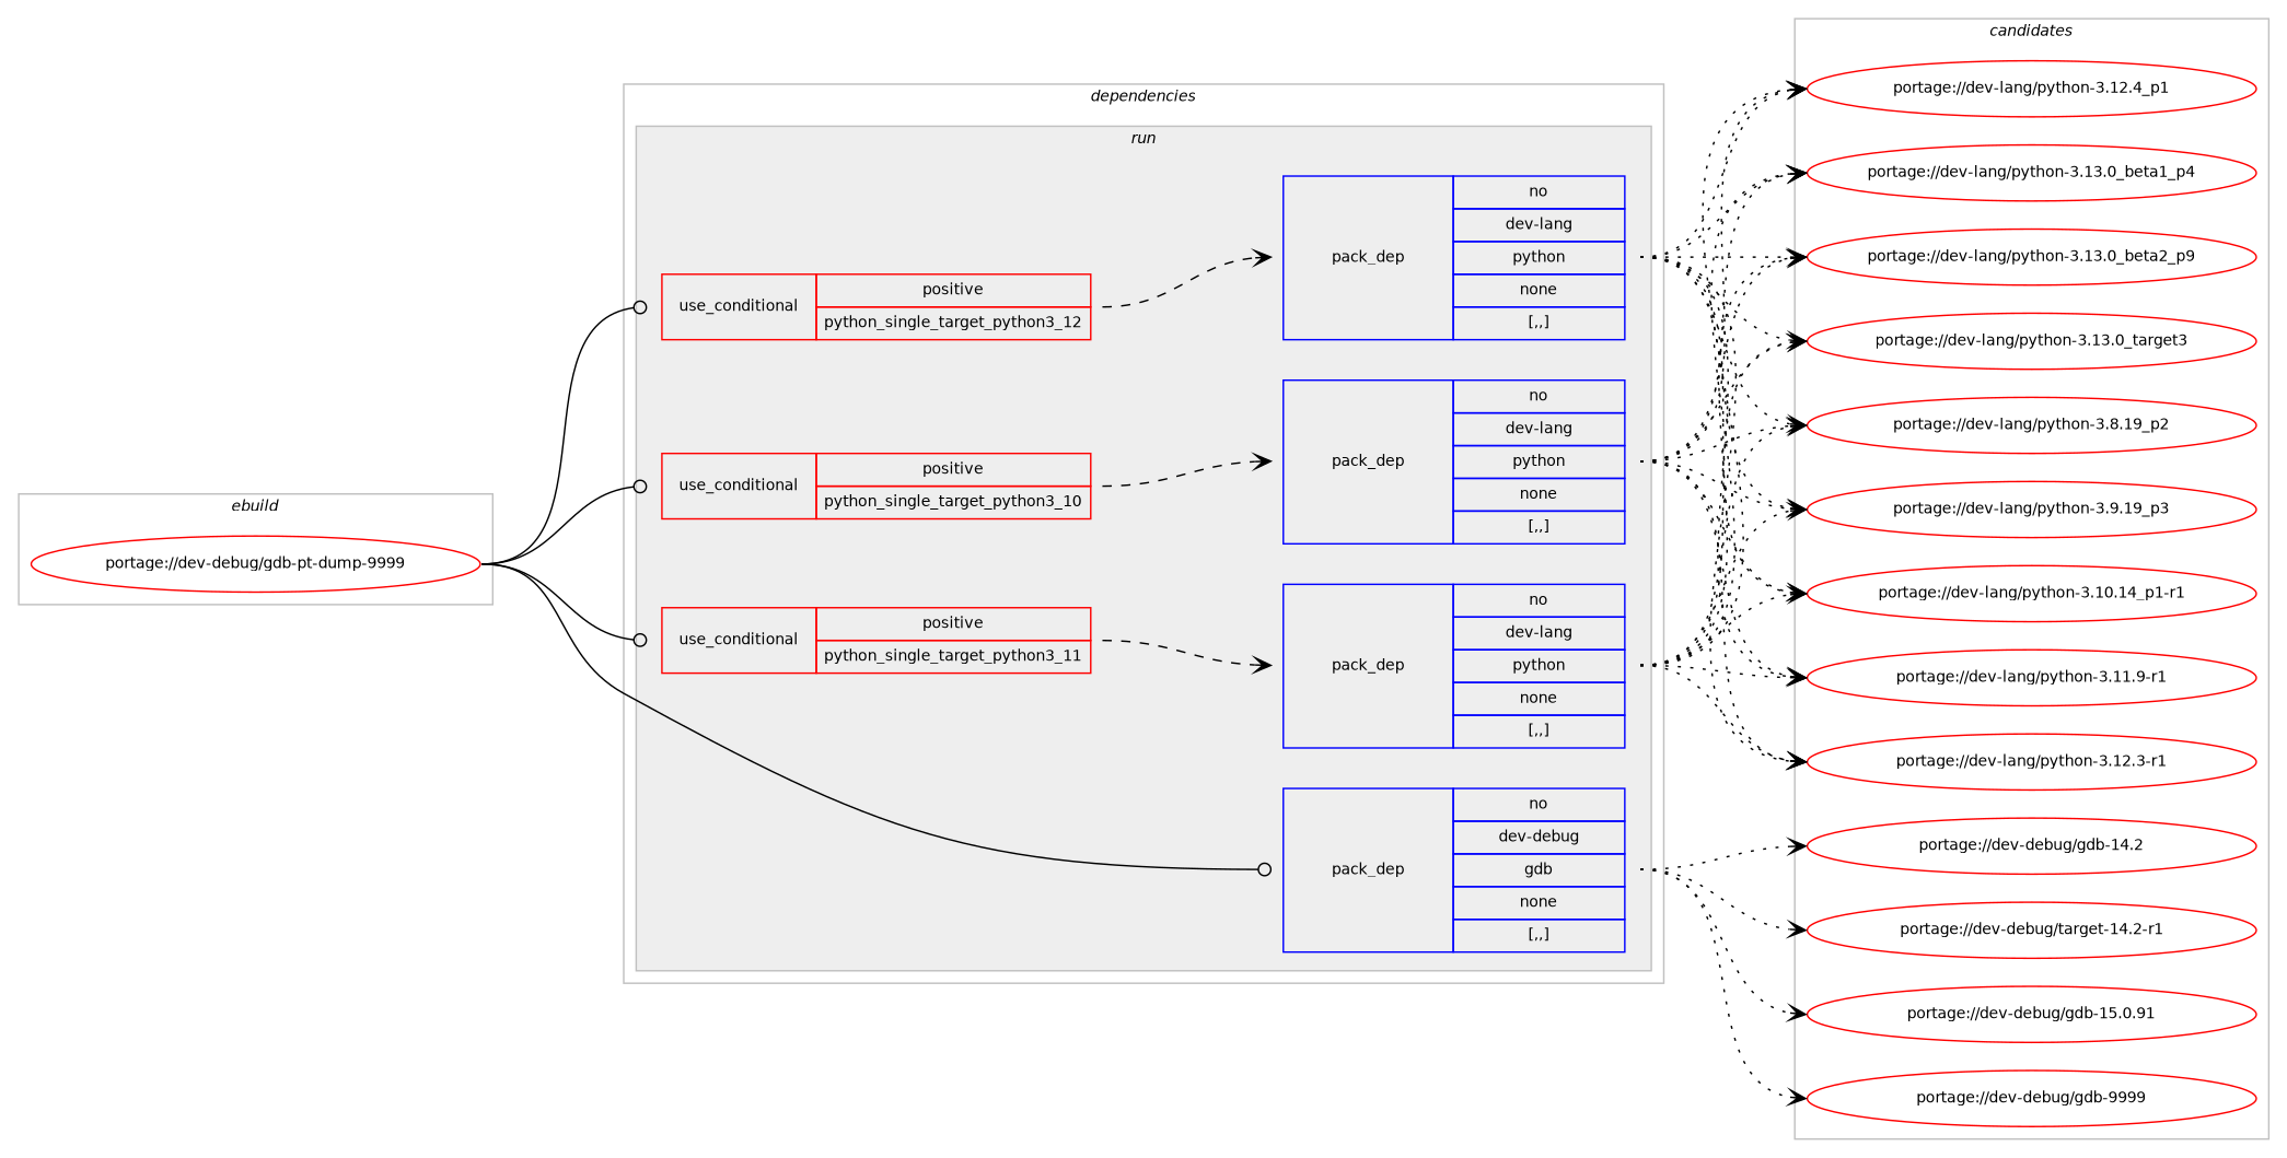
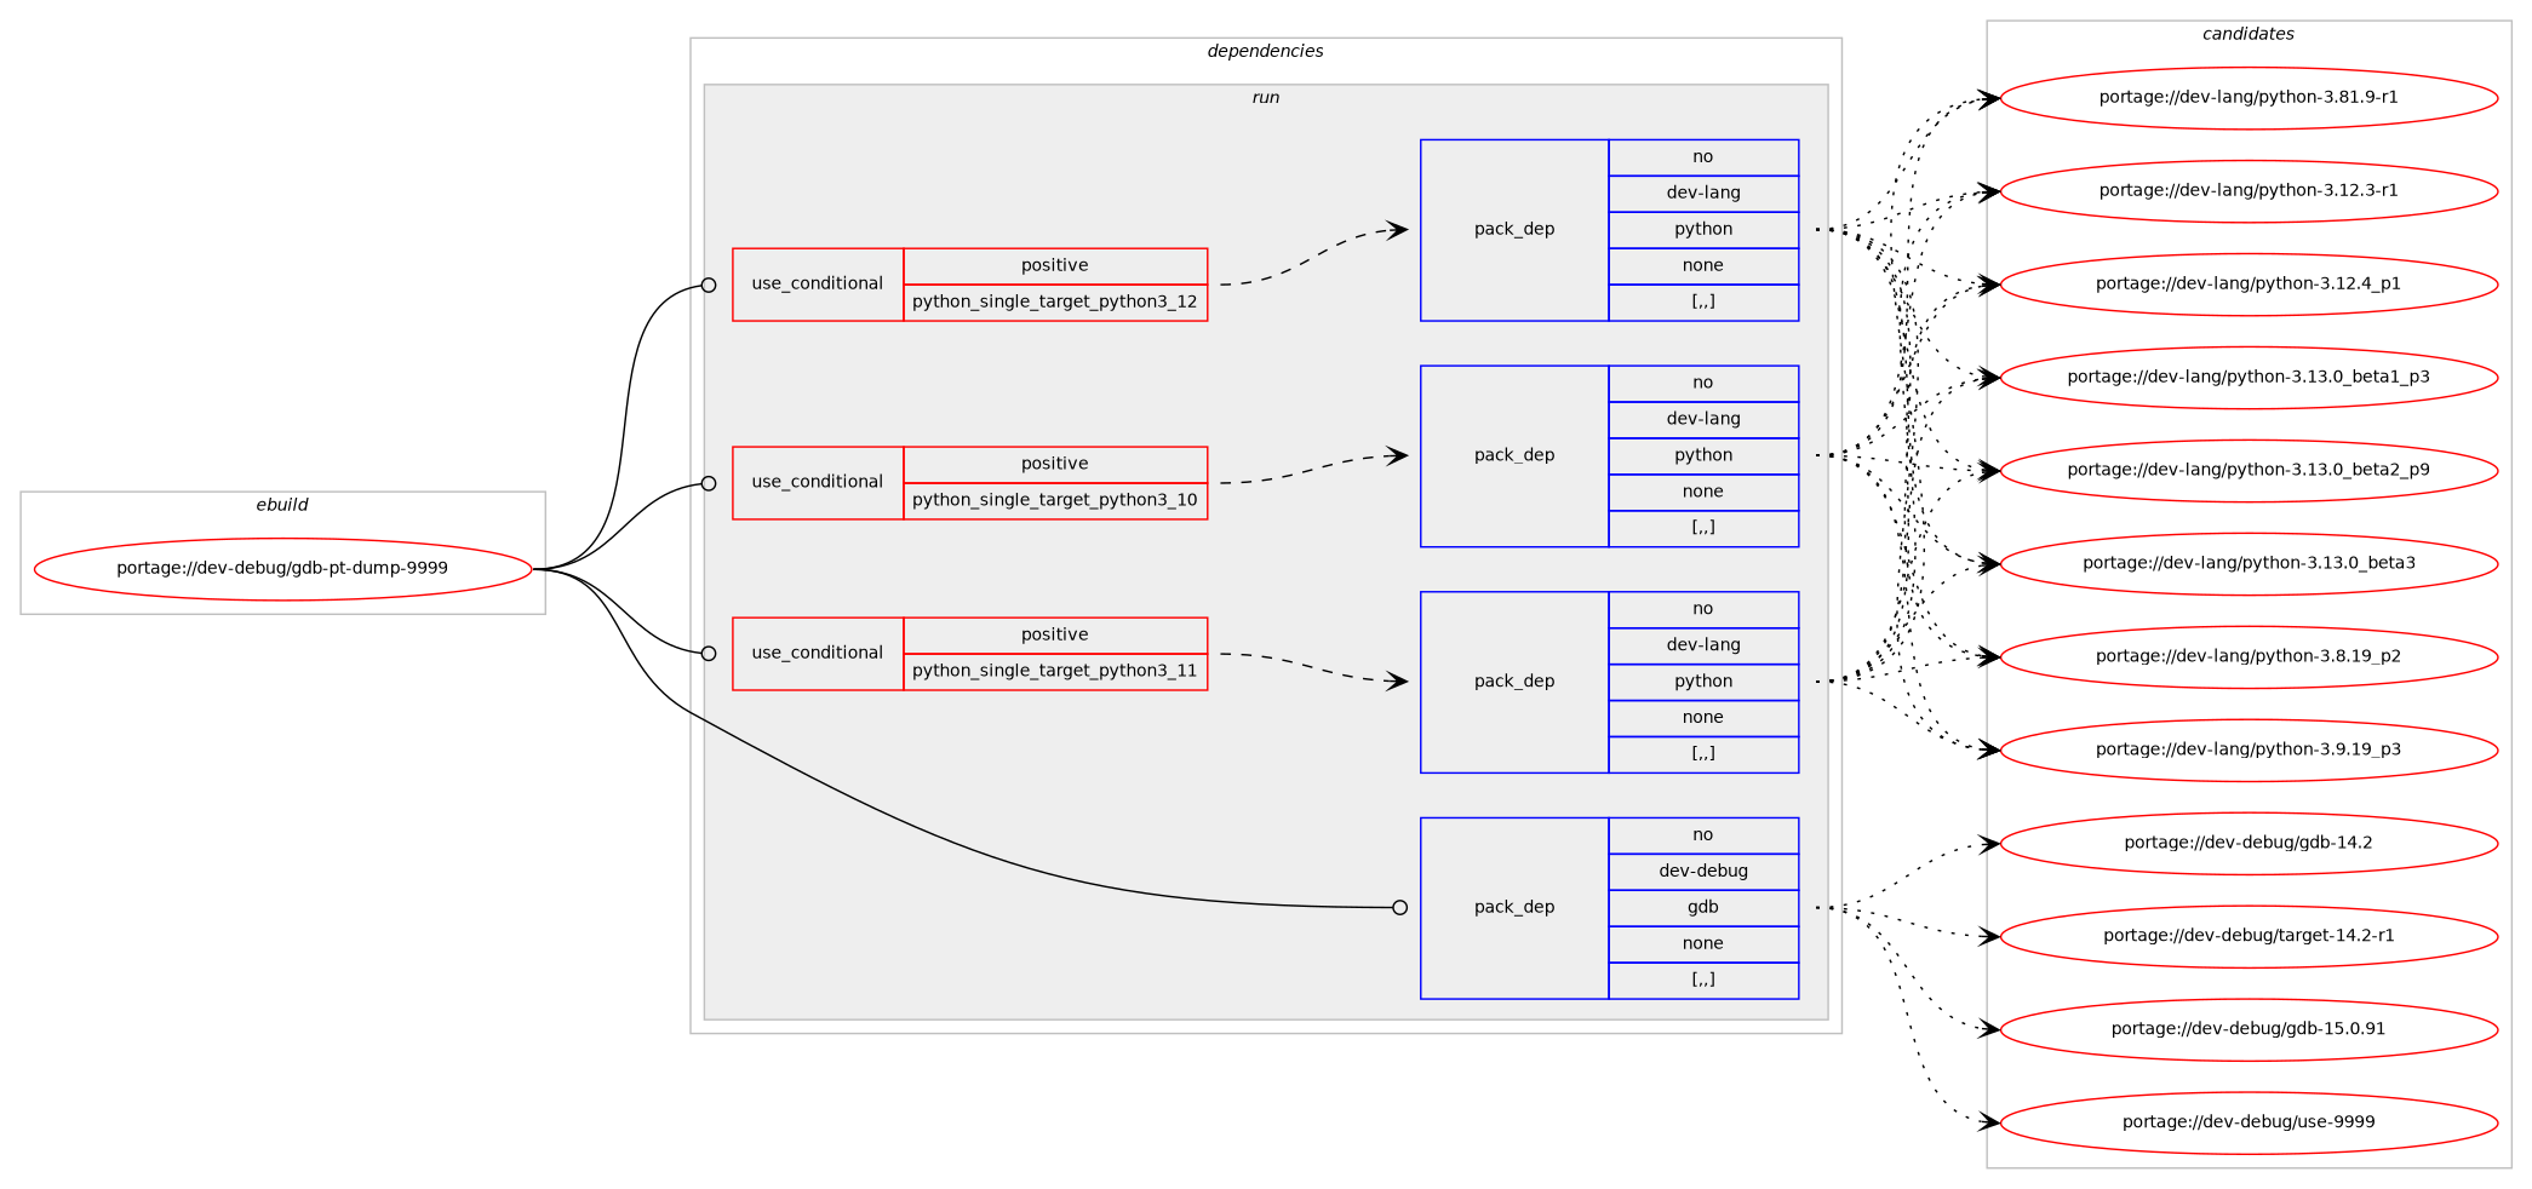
  digraph {
    compound=true
    concentrate=true
    fontname=Helvetica
    fontsize=10
    newrank=true
    rankdir=LR
    ranksep=1.5
    node [color=red fontname=Helvetica fontsize=10]
    edge [arrowhead=vee headport=w style=dotted tailport=e weight=100]
    n1 [label="portage://dev-debug/gdb-pt-dump-9999" width=4]
    n2 [color=blue label=<<TABLE BORDER="0" CELLBORDER="1" CELLSPACING="0" CELLPADDING="4" WIDTH="220"><TR><TD ROWSPAN="6" CELLPADDING="30">pack_dep</TD></TR><TR><TD WIDTH="110">no</TD></TR><TR><TD>dev-lang</TD></TR><TR><TD>python</TD></TR><TR><TD>none</TD></TR><TR><TD>[,,]</TD></TR></TABLE>> shape=none]
    n3 [label=<<TABLE BORDER="0" CELLBORDER="1" CELLSPACING="0" CELLPADDING="4"><TR><TD ROWSPAN="3" CELLPADDING="10">use_conditional</TD></TR><TR><TD>positive</TD></TR><TR><TD>python_single_target_python3_10</TD></TR></TABLE>> shape=none]
    n4 [color=blue label=<<TABLE BORDER="0" CELLBORDER="1" CELLSPACING="0" CELLPADDING="4" WIDTH="220"><TR><TD ROWSPAN="6" CELLPADDING="30">pack_dep</TD></TR><TR><TD WIDTH="110">no</TD></TR><TR><TD>dev-lang</TD></TR><TR><TD>python</TD></TR><TR><TD>none</TD></TR><TR><TD>[,,]</TD></TR></TABLE>> shape=none]
    n5 [label=<<TABLE BORDER="0" CELLBORDER="1" CELLSPACING="0" CELLPADDING="4"><TR><TD ROWSPAN="3" CELLPADDING="10">use_conditional</TD></TR><TR><TD>positive</TD></TR><TR><TD>python_single_target_python3_11</TD></TR></TABLE>> shape=none]
    n6 [color=blue label=<<TABLE BORDER="0" CELLBORDER="1" CELLSPACING="0" CELLPADDING="4" WIDTH="220"><TR><TD ROWSPAN="6" CELLPADDING="30">pack_dep</TD></TR><TR><TD WIDTH="110">no</TD></TR><TR><TD>dev-lang</TD></TR><TR><TD>python</TD></TR><TR><TD>none</TD></TR><TR><TD>[,,]</TD></TR></TABLE>> shape=none]
    n7 [label=<<TABLE BORDER="0" CELLBORDER="1" CELLSPACING="0" CELLPADDING="4"><TR><TD ROWSPAN="3" CELLPADDING="10">use_conditional</TD></TR><TR><TD>positive</TD></TR><TR><TD>python_single_target_python3_12</TD></TR></TABLE>> shape=none]
    n8 [color=blue label=<<TABLE BORDER="0" CELLBORDER="1" CELLSPACING="0" CELLPADDING="4" WIDTH="220"><TR><TD ROWSPAN="6" CELLPADDING="30">pack_dep</TD></TR><TR><TD WIDTH="110">no</TD></TR><TR><TD>dev-debug</TD></TR><TR><TD>gdb</TD></TR><TR><TD>none</TD></TR><TR><TD>[,,]</TD></TR></TABLE>> shape=none]
-   n9 [label="portage://dev-lang/python-3.10.14_p1-r1" width=4]
-   n10 [label="portage://dev-lang/python-3.11.9-r1" width=4]
+   n10 [label="portage://dev-lang/python-3.81.9-r1" width=4]
    n11 [label="portage://dev-lang/python-3.12.3-r1" width=4]
    n12 [label="portage://dev-lang/python-3.12.4_p1" width=4]
-   n13 [label="portage://dev-lang/python-3.13.0_beta1_p4" width=4]
+   n13 [label="portage://dev-lang/python-3.13.0_beta1_p3" width=4]
    n14 [label="portage://dev-lang/python-3.13.0_beta2_p9" width=4]
-   n15 [label="portage://dev-lang/python-3.13.0_target3" width=4]
+   n15 [label="portage://dev-lang/python-3.13.0_beta3" width=4]
    n16 [label="portage://dev-lang/python-3.8.19_p2" width=4]
    n17 [label="portage://dev-lang/python-3.9.19_p3" width=4]
    n18 [label="portage://dev-debug/gdb-14.2" width=4]
    n19 [label="portage://dev-debug/target-14.2-r1" width=4]
    n20 [label="portage://dev-debug/gdb-15.0.91" width=4]
-   n21 [label="portage://dev-debug/gdb-9999" width=4]
+   n21 [label="portage://dev-debug/use-9999" width=4]
    subgraph cluster_1 {
      color=gray
      label=<<i>ebuild</i>>
      rank=same
      n1
    }
    subgraph cluster_2 {
      color=gray
      label=<<i>dependencies</i>>
      subgraph cluster_3 {
        color=gray
        fillcolor="#eeeeee"
        label=<<i>compile</i>>
        style=filled
      }
      subgraph cluster_4 {
        color=gray
        fillcolor="#eeeeee"
        label=<<i>compile and run</i>>
        style=filled
      }
      subgraph cluster_5 {
        color=gray
        fillcolor="#eeeeee"
        label=<<i>run</i>>
        style=filled
        subgraph sub_6 {
          color=gray
          fillcolor="#eeeeee"
          label=<<i>run</i>>
          style=filled
          n3
          subgraph sub_7 {
            color=gray
            fillcolor="#eeeeee"
            label=<<i>run</i>>
            style=filled
            n2
          }
        }
        subgraph sub_8 {
          color=gray
          fillcolor="#eeeeee"
          label=<<i>run</i>>
          style=filled
          n5
          subgraph sub_9 {
            color=gray
            fillcolor="#eeeeee"
            label=<<i>run</i>>
            style=filled
            n4
          }
        }
        subgraph sub_10 {
          color=gray
          fillcolor="#eeeeee"
          label=<<i>run</i>>
          style=filled
          n7
          subgraph sub_11 {
            color=gray
            fillcolor="#eeeeee"
            label=<<i>run</i>>
            style=filled
            n6
          }
        }
        subgraph sub_12 {
          color=gray
          fillcolor="#eeeeee"
          label=<<i>run</i>>
          style=filled
          n8
        }
      }
    }
    subgraph cluster_13 {
      color=gray
      label=<<i>candidates</i>>
      rank=same
      subgraph sub_14 {
        color=black
        label=<<i>candidates</i>>
        nodesep=1
        rank=same
-       n9
        n10
        n11
        n12
        n13
        n14
        n15
        n16
        n17
      }
      subgraph sub_15 {
        color=black
        label=<<i>candidates</i>>
        nodesep=1
        rank=same
-       n9
        n10
        n11
        n12
        n13
        n14
        n15
        n16
        n17
      }
      subgraph sub_16 {
        color=black
        label=<<i>candidates</i>>
        nodesep=1
        rank=same
-       n9
        n10
        n11
        n12
        n13
        n14
        n15
        n16
        n17
      }
      subgraph sub_17 {
        color=black
        label=<<i>candidates</i>>
        nodesep=1
        rank=same
        n18
        n19
        n20
        n21
      }
    }
    n1 -> n3 [arrowhead=odot style=solid weight=20]
    n1 -> n5 [arrowhead=odot style=solid weight=20]
    n1 -> n7 [arrowhead=odot style=solid weight=20]
    n1 -> n8 [arrowhead=odot style=solid weight=20]
-   n2 -> n9
    n2 -> n10
    n2 -> n11
    n2 -> n12
    n2 -> n13
    n2 -> n14
    n2 -> n15
    n2 -> n16
    n2 -> n17
    n3 -> n2 [style=dashed weight=20]
-   n4 -> n9
    n4 -> n10
    n4 -> n11
    n4 -> n12
    n4 -> n13
    n4 -> n14
    n4 -> n15
    n4 -> n16
    n4 -> n17
    n5 -> n4 [style=dashed weight=20]
-   n6 -> n9
    n6 -> n10
    n6 -> n11
    n6 -> n12
    n6 -> n13
    n6 -> n14
    n6 -> n15
    n6 -> n16
    n6 -> n17
    n7 -> n6 [style=dashed weight=20]
    n8 -> n18
    n8 -> n19
    n8 -> n20
    n8 -> n21
  }
